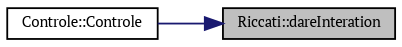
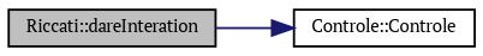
  digraph {
    rankdir=RL
    fontname="PT Serif"
    node [color=black fontname="PT Serif" fontsize=8 shape=record]
    n1 [fillcolor=grey75 fontcolor=black height=0.2 label="Riccati::dareInteration" style=filled width=0.4]
    n2 [height=0.2 label="Controle::Controle" width=0.4]
-   n1 -> n2 [color=midnightblue dir=back fontname="PT Serif" fontsize=8 labelfontname=DejaVuSansMono labelfontsize=8 style=solid]
+   n2 -> n1 [color=midnightblue dir=back fontname="PT Serif" fontsize=8 labelfontname=DejaVuSansMono labelfontsize=8 style=solid]
  }
